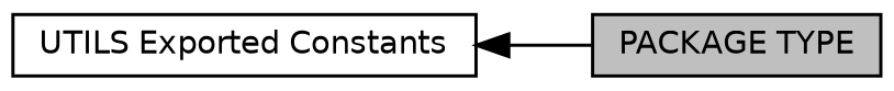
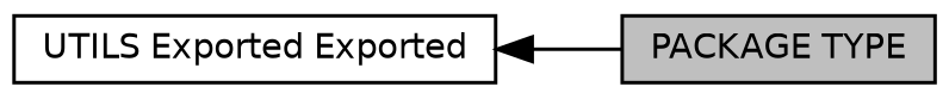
  digraph {
    rankdir=LR
    node [color=black fontname=Helvetica fontsize=10 shape=record style=filled]
    n1 [fillcolor=grey75 fontcolor=black height=0.2 label="PACKAGE TYPE" width=0.4]
-   n2 [fillcolor=white height=0.2 label="UTILS Exported Constants" width=0.4]
+   n2 [fillcolor=white height=0.2 label="UTILS Exported Exported" width=0.4]
    n2 -> n1 [dir=back fontname=Helvetica fontsize=10 labelfontname=Helvetica labelfontsize=10 shape=plaintext style=solid]
  }
